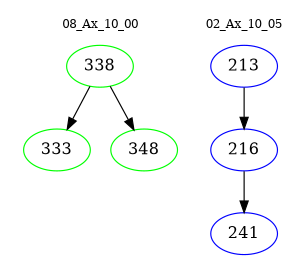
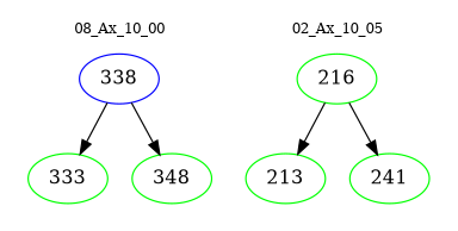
  digraph {
    node [color=blue]
    edge [color=black]
-   n1 [color=green label=338]
+   n1 [label=338]
    n2 [color=green label=333]
    n3 [color=green label=348]
-   n4 [label=216]
-   n5 [label=213]
-   n6 [label=241]
+   n4 [color=green label=216]
+   n5 [color=green label=213]
+   n6 [color=green label=241]
    subgraph cluster_1 {
      color=white
      fontsize=10
      label="08_Ax_10_00"
      n1
      n2
      n3
    }
    subgraph cluster_2 {
      color=white
      fontsize=10
      label="02_Ax_10_05"
      n4
      n5
      n6
    }
    n1 -> n2
    n1 -> n3
-   n5 -> n4
+   n4 -> n5
    n4 -> n6
  }
